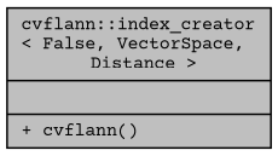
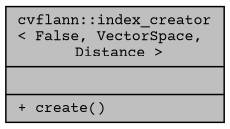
  digraph {
    fontname="Courier Prime"
-   n1 [color=black fillcolor=grey75 fontcolor=black fontname="Courier Prime" fontsize=10 height=0.2 label="{cvflann::index_creator\l\< False, VectorSpace,\l Distance \>\n||+ cvflann()\l}" shape=record style=filled width=0.4]
+   n1 [color=black fillcolor=grey75 fontcolor=black fontname="Courier Prime" fontsize=10 height=0.2 label="{cvflann::index_creator\l\< False, VectorSpace,\l Distance \>\n||+ create()\l}" shape=record style=filled width=0.4]
  }
